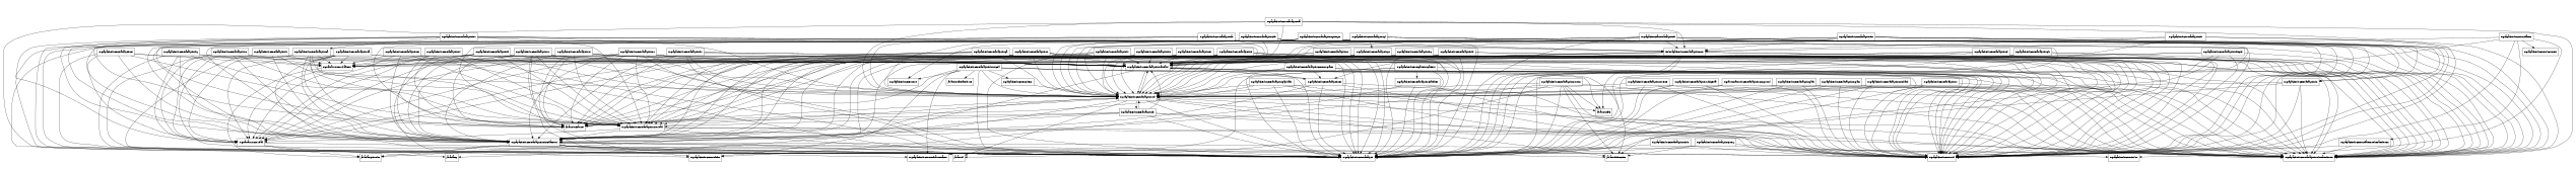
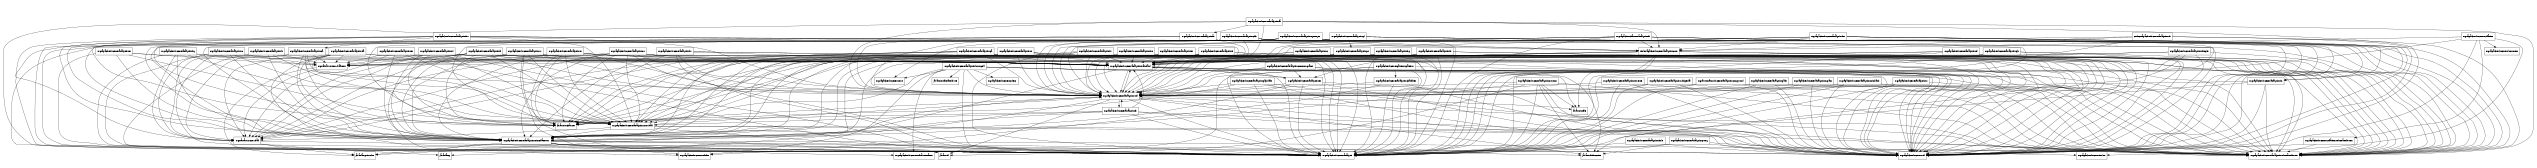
  digraph {
    node [fontsize=10.0 shape=box]
    org_apache_lucene_analysis_ar
    org_apache_lucene_analysis
    n3 [label=sinks_apache_lucene_analysis_core]
    org_apache_lucene_analysis_miscellaneous
    org_apache_lucene_analysis_standard
    org_apache_lucene_analysis_tokenattributes
    org_apache_lucene_analysis_util
    org_apache_lucene_util
    org_apache_lucene_analysis_en
    java_nio_file
    org_apache_lucene_util_fst
    java_util
    java_util_function
    org_apache_lucene_util_automaton
    java_lang_invoke
    java_nio_charset
    org_apache_lucene_analysis_fr
    java_lang
    org_apache_lucene_analysis_snowball
    org_apache_lucene_analysis_bg
    org_apache_lucene_analysis_bn
    org_apache_lucene_analysis_in
    org_apache_lucene_analysis_br
    org_apache_lucene_analysis_ca
    org_tartarus_snowball
    org_tartarus_snowball_ext
    org_apache_lucene_analysis_charfilter
    org_apache_lucene_analysis_cjk
    org_apache_lucene_analysis_ckb
    org_apache_lucene_analysis_commongrams
    n31 [label=org_automaton_lucene_analysis_compound]
    org_apache_lucene_analysis_custom
    org_apache_lucene_analysis_cz
    org_apache_lucene_analysis_da
    org_apache_lucene_analysis_de
    org_apache_lucene_analysis_el
    org_apache_lucene_analysis_es
    org_apache_lucene_analysis_et
    org_apache_lucene_analysis_eu
    org_apache_lucene_analysis_fa
    org_apache_lucene_analysis_fi
    org_apache_lucene_analysis_ga
    org_apache_lucene_analysis_gl
    org_apache_lucene_analysis_pt
    n45 [label=org_apache_charset_analysis_hi]
    org_apache_lucene_analysis_hu
    org_apache_lucene_analysis_hunspell
    java_nio_file_attribute
    org_apache_lucene_codecs
    org_apache_lucene_store
    org_apache_lucene_analysis_hy
    org_apache_lucene_analysis_id
    org_apache_lucene_analysis_it
    org_apache_lucene_analysis_lt
    org_apache_lucene_analysis_lv
    org_apache_lucene_analysis_minhash
    org_apache_lucene_analysis_ngram
    org_apache_lucene_analysis_nl
    org_apache_lucene_analysis_no
    org_apache_lucene_analysis_path
    n61 [label=org_apache_lucene_pattern_pattern]
    org_apache_lucene_analysis_payloads
    org_apache_lucene_analysis_query
    org_apache_lucene_index
    org_apache_lucene_analysis_reverse
    org_apache_lucene_analysis_ro
    org_apache_lucene_analysis_ru
    org_apache_lucene_analysis_shingle
    org_apache_lucene_analysis_sinks
    org_apache_lucene_analysis_sr
    org_apache_lucene_analysis_sv
    org_apache_lucene_analysis_synonym
-   org_apache_lucene_analysis_th
+   org_apache_lucene_analysis_th [label=codecs_apache_lucene_analysis_th]
    org_apache_lucene_analysis_tr
    org_apache_lucene_analysis_wikipedia
    org_apache_lucene_collation
    org_apache_lucene_collation_tokenattributes
    org_apache_lucene_document
    org_apache_lucene_analysis_ar -> org_apache_lucene_analysis
    org_apache_lucene_analysis_ar -> n3
    org_apache_lucene_analysis_ar -> org_apache_lucene_analysis_miscellaneous
    org_apache_lucene_analysis_ar -> org_apache_lucene_analysis_standard
    org_apache_lucene_analysis_ar -> org_apache_lucene_analysis_tokenattributes
    org_apache_lucene_analysis_ar -> org_apache_lucene_analysis_util
    org_apache_lucene_analysis_ar -> org_apache_lucene_util
    n3 -> org_apache_lucene_analysis
    n3 -> org_apache_lucene_analysis_standard
    n3 -> org_apache_lucene_analysis_tokenattributes
    n3 -> org_apache_lucene_analysis_util
    n3 -> org_apache_lucene_util
    n3 -> org_apache_lucene_analysis_en
    n3 -> java_nio_file
    org_apache_lucene_analysis_miscellaneous -> org_apache_lucene_analysis
    org_apache_lucene_analysis_miscellaneous -> org_apache_lucene_analysis_tokenattributes
    org_apache_lucene_analysis_miscellaneous -> org_apache_lucene_analysis_util
    org_apache_lucene_analysis_miscellaneous -> org_apache_lucene_util
    org_apache_lucene_analysis_miscellaneous -> org_apache_lucene_util_fst
    org_apache_lucene_analysis_miscellaneous -> java_util
    org_apache_lucene_analysis_miscellaneous -> java_util_function
    org_apache_lucene_analysis_miscellaneous -> org_apache_lucene_util_automaton
    org_apache_lucene_analysis_miscellaneous -> java_lang_invoke
    org_apache_lucene_analysis_standard -> org_apache_lucene_analysis
    org_apache_lucene_analysis_standard -> org_apache_lucene_analysis_tokenattributes
    org_apache_lucene_analysis_standard -> org_apache_lucene_analysis_util
    org_apache_lucene_analysis_standard -> org_apache_lucene_util
    org_apache_lucene_analysis_standard -> org_apache_lucene_analysis_en
    org_apache_lucene_analysis_standard -> java_util_function
    org_apache_lucene_analysis_standard -> java_lang_invoke
    org_apache_lucene_analysis_util -> org_apache_lucene_analysis
    org_apache_lucene_analysis_util -> org_apache_lucene_analysis_standard
    org_apache_lucene_analysis_util -> org_apache_lucene_analysis_tokenattributes
    org_apache_lucene_analysis_util -> org_apache_lucene_util
    org_apache_lucene_analysis_util -> java_nio_file
    org_apache_lucene_analysis_util -> java_util
    org_apache_lucene_analysis_util -> java_util_function
    org_apache_lucene_analysis_util -> java_nio_charset
    org_apache_lucene_analysis_util -> org_apache_lucene_analysis_fr
    org_apache_lucene_analysis_util -> java_lang
    org_apache_lucene_analysis_en -> org_apache_lucene_analysis
    org_apache_lucene_analysis_en -> org_apache_lucene_analysis_miscellaneous
    org_apache_lucene_analysis_en -> org_apache_lucene_analysis_standard
    org_apache_lucene_analysis_en -> org_apache_lucene_analysis_tokenattributes
    org_apache_lucene_analysis_en -> org_apache_lucene_analysis_util
    org_apache_lucene_analysis_en -> org_apache_lucene_util
    org_apache_lucene_analysis_fr -> org_apache_lucene_analysis
    org_apache_lucene_analysis_fr -> org_apache_lucene_analysis_miscellaneous
    org_apache_lucene_analysis_fr -> org_apache_lucene_analysis_standard
    org_apache_lucene_analysis_fr -> org_apache_lucene_analysis_tokenattributes
    org_apache_lucene_analysis_fr -> org_apache_lucene_analysis_util
    org_apache_lucene_analysis_fr -> org_apache_lucene_util
    org_apache_lucene_analysis_fr -> java_nio_charset
    org_apache_lucene_analysis_fr -> org_apache_lucene_analysis_snowball
    org_apache_lucene_analysis_snowball -> org_apache_lucene_analysis
    org_apache_lucene_analysis_snowball -> org_apache_lucene_analysis_miscellaneous
    org_apache_lucene_analysis_snowball -> org_apache_lucene_analysis_tokenattributes
    org_apache_lucene_analysis_snowball -> org_apache_lucene_analysis_util
    org_apache_lucene_analysis_snowball -> org_apache_lucene_util
    org_apache_lucene_analysis_snowball -> org_tartarus_snowball
    org_apache_lucene_analysis_bg -> org_apache_lucene_analysis
    org_apache_lucene_analysis_bg -> org_apache_lucene_analysis_miscellaneous
    org_apache_lucene_analysis_bg -> org_apache_lucene_analysis_standard
    org_apache_lucene_analysis_bg -> org_apache_lucene_analysis_tokenattributes
    org_apache_lucene_analysis_bg -> org_apache_lucene_analysis_util
    org_apache_lucene_analysis_bg -> org_apache_lucene_util
    org_apache_lucene_analysis_bn -> org_apache_lucene_analysis
    org_apache_lucene_analysis_bn -> n3
    org_apache_lucene_analysis_bn -> org_apache_lucene_analysis_miscellaneous
    org_apache_lucene_analysis_bn -> org_apache_lucene_analysis_standard
    org_apache_lucene_analysis_bn -> org_apache_lucene_analysis_tokenattributes
    org_apache_lucene_analysis_bn -> org_apache_lucene_analysis_util
    org_apache_lucene_analysis_bn -> org_apache_lucene_util
    org_apache_lucene_analysis_bn -> org_apache_lucene_analysis_in
    org_apache_lucene_analysis_in -> org_apache_lucene_analysis
    org_apache_lucene_analysis_in -> org_apache_lucene_analysis_tokenattributes
    org_apache_lucene_analysis_in -> org_apache_lucene_analysis_util
    org_apache_lucene_analysis_in -> org_apache_lucene_util
    org_apache_lucene_analysis_br -> org_apache_lucene_analysis
    org_apache_lucene_analysis_br -> org_apache_lucene_analysis_miscellaneous
    org_apache_lucene_analysis_br -> org_apache_lucene_analysis_standard
    org_apache_lucene_analysis_br -> org_apache_lucene_analysis_tokenattributes
    org_apache_lucene_analysis_br -> org_apache_lucene_analysis_util
    org_apache_lucene_analysis_br -> org_apache_lucene_util
    org_apache_lucene_analysis_br -> java_nio_charset
    org_apache_lucene_analysis_ca -> org_apache_lucene_analysis
    org_apache_lucene_analysis_ca -> org_apache_lucene_analysis_miscellaneous
    org_apache_lucene_analysis_ca -> org_apache_lucene_analysis_standard
    org_apache_lucene_analysis_ca -> org_apache_lucene_analysis_util
    org_apache_lucene_analysis_ca -> org_apache_lucene_analysis_snowball
    org_apache_lucene_analysis_ca -> org_tartarus_snowball
    org_apache_lucene_analysis_ca -> org_tartarus_snowball_ext
    org_tartarus_snowball -> org_apache_lucene_util
    org_tartarus_snowball -> java_lang_invoke
    org_tartarus_snowball -> java_lang
    org_tartarus_snowball_ext -> java_lang_invoke
    org_tartarus_snowball_ext -> org_tartarus_snowball
    org_apache_lucene_analysis_charfilter -> org_apache_lucene_analysis
-   org_apache_lucene_codecs -> org_apache_lucene_analysis_util
+   org_apache_lucene_analysis_charfilter -> org_apache_lucene_analysis_util
    org_apache_lucene_analysis_charfilter -> org_apache_lucene_util
    org_apache_lucene_analysis_charfilter -> org_apache_lucene_util_fst
    org_apache_lucene_analysis_cjk -> org_apache_lucene_analysis
    org_apache_lucene_analysis_cjk -> org_apache_lucene_analysis_standard
    org_apache_lucene_analysis_cjk -> org_apache_lucene_analysis_tokenattributes
    org_apache_lucene_analysis_cjk -> org_apache_lucene_analysis_util
    org_apache_lucene_analysis_cjk -> org_apache_lucene_util
    org_apache_lucene_analysis_ckb -> org_apache_lucene_analysis
    org_apache_lucene_analysis_ckb -> n3
    org_apache_lucene_analysis_ckb -> org_apache_lucene_analysis_miscellaneous
    org_apache_lucene_analysis_ckb -> org_apache_lucene_analysis_standard
    org_apache_lucene_analysis_ckb -> org_apache_lucene_analysis_tokenattributes
    org_apache_lucene_analysis_ckb -> org_apache_lucene_analysis_util
    org_apache_lucene_analysis_ckb -> org_apache_lucene_util
    org_apache_lucene_analysis_ckb -> java_nio_charset
    org_apache_lucene_analysis_commongrams -> org_apache_lucene_analysis
    org_apache_lucene_analysis_commongrams -> org_apache_lucene_analysis_tokenattributes
    org_apache_lucene_analysis_commongrams -> org_apache_lucene_analysis_util
    org_apache_lucene_analysis_commongrams -> org_apache_lucene_util
    org_apache_lucene_analysis_commongrams -> org_apache_lucene_analysis_en
    n31 -> org_apache_lucene_analysis
    n31 -> org_apache_lucene_analysis_tokenattributes
    n31 -> org_apache_lucene_analysis_util
    n31 -> org_apache_lucene_util
    org_apache_lucene_analysis_custom -> org_apache_lucene_analysis
    org_apache_lucene_analysis_custom -> org_apache_lucene_analysis_miscellaneous
    org_apache_lucene_analysis_custom -> org_apache_lucene_analysis_tokenattributes
    org_apache_lucene_analysis_custom -> org_apache_lucene_analysis_util
    org_apache_lucene_analysis_custom -> org_apache_lucene_util
    org_apache_lucene_analysis_custom -> java_nio_file
    org_apache_lucene_analysis_custom -> java_util
    org_apache_lucene_analysis_custom -> java_util_function
    org_apache_lucene_analysis_cz -> org_apache_lucene_analysis
    org_apache_lucene_analysis_cz -> org_apache_lucene_analysis_miscellaneous
    org_apache_lucene_analysis_cz -> org_apache_lucene_analysis_standard
    org_apache_lucene_analysis_cz -> org_apache_lucene_analysis_tokenattributes
    org_apache_lucene_analysis_cz -> org_apache_lucene_analysis_util
    org_apache_lucene_analysis_cz -> org_apache_lucene_util
    org_apache_lucene_analysis_cz -> java_nio_charset
    org_apache_lucene_analysis_da -> org_apache_lucene_analysis
    org_apache_lucene_analysis_da -> org_apache_lucene_analysis_miscellaneous
    org_apache_lucene_analysis_da -> org_apache_lucene_analysis_standard
    org_apache_lucene_analysis_da -> org_apache_lucene_util
    org_apache_lucene_analysis_da -> java_nio_charset
    org_apache_lucene_analysis_da -> org_apache_lucene_analysis_snowball
    org_apache_lucene_analysis_da -> org_tartarus_snowball
    org_apache_lucene_analysis_da -> org_tartarus_snowball_ext
    org_apache_lucene_analysis_de -> org_apache_lucene_analysis
    org_apache_lucene_analysis_de -> org_apache_lucene_analysis_miscellaneous
    org_apache_lucene_analysis_de -> org_apache_lucene_analysis_standard
    org_apache_lucene_analysis_de -> org_apache_lucene_analysis_tokenattributes
    org_apache_lucene_analysis_de -> org_apache_lucene_analysis_util
    org_apache_lucene_analysis_de -> org_apache_lucene_util
    org_apache_lucene_analysis_de -> java_nio_charset
    org_apache_lucene_analysis_de -> org_apache_lucene_analysis_snowball
    org_apache_lucene_analysis_el -> org_apache_lucene_analysis
    org_apache_lucene_analysis_el -> org_apache_lucene_analysis_standard
    org_apache_lucene_analysis_el -> org_apache_lucene_analysis_tokenattributes
    org_apache_lucene_analysis_el -> org_apache_lucene_analysis_util
    org_apache_lucene_analysis_el -> org_apache_lucene_util
    org_apache_lucene_analysis_es -> org_apache_lucene_analysis
    org_apache_lucene_analysis_es -> org_apache_lucene_analysis_miscellaneous
    org_apache_lucene_analysis_es -> org_apache_lucene_analysis_standard
    org_apache_lucene_analysis_es -> org_apache_lucene_analysis_tokenattributes
    org_apache_lucene_analysis_es -> org_apache_lucene_analysis_util
    org_apache_lucene_analysis_es -> org_apache_lucene_util
    org_apache_lucene_analysis_es -> java_nio_charset
    org_apache_lucene_analysis_es -> org_apache_lucene_analysis_snowball
    org_apache_lucene_analysis_et -> org_apache_lucene_analysis
    org_apache_lucene_analysis_et -> org_apache_lucene_analysis_miscellaneous
    org_apache_lucene_analysis_et -> org_apache_lucene_analysis_standard
    org_apache_lucene_analysis_et -> org_apache_lucene_analysis_snowball
-   org_apache_lucene_analysis_et -> org_tartarus_snowball
    org_apache_lucene_analysis_et -> org_tartarus_snowball_ext
    org_apache_lucene_analysis_eu -> org_apache_lucene_analysis
    org_apache_lucene_analysis_eu -> org_apache_lucene_analysis_miscellaneous
    org_apache_lucene_analysis_eu -> org_apache_lucene_analysis_standard
    org_apache_lucene_analysis_eu -> org_apache_lucene_analysis_snowball
    org_apache_lucene_analysis_eu -> org_tartarus_snowball
    org_apache_lucene_analysis_eu -> org_tartarus_snowball_ext
+   org_apache_lucene_analysis_fa -> org_apache_lucene_analysis_ar
    org_apache_lucene_analysis_fa -> org_apache_lucene_analysis
    org_apache_lucene_analysis_fa -> n3
    org_apache_lucene_analysis_fa -> org_apache_lucene_analysis_standard
    org_apache_lucene_analysis_fa -> org_apache_lucene_analysis_tokenattributes
    org_apache_lucene_analysis_fa -> org_apache_lucene_analysis_util
    org_apache_lucene_analysis_fa -> org_apache_lucene_util
    org_apache_lucene_analysis_fi -> org_apache_lucene_analysis
    org_apache_lucene_analysis_fi -> org_apache_lucene_analysis_miscellaneous
    org_apache_lucene_analysis_fi -> org_apache_lucene_analysis_standard
    org_apache_lucene_analysis_fi -> org_apache_lucene_analysis_tokenattributes
    org_apache_lucene_analysis_fi -> org_apache_lucene_analysis_util
    org_apache_lucene_analysis_fi -> org_apache_lucene_util
    org_apache_lucene_analysis_fi -> java_nio_charset
    org_apache_lucene_analysis_fi -> org_apache_lucene_analysis_snowball
    org_apache_lucene_analysis_fi -> org_tartarus_snowball
    org_apache_lucene_analysis_fi -> org_tartarus_snowball_ext
    org_apache_lucene_analysis_ga -> org_apache_lucene_analysis
    org_apache_lucene_analysis_ga -> org_apache_lucene_analysis_miscellaneous
    org_apache_lucene_analysis_ga -> org_apache_lucene_analysis_standard
    org_apache_lucene_analysis_ga -> org_apache_lucene_analysis_tokenattributes
    org_apache_lucene_analysis_ga -> org_apache_lucene_analysis_util
    org_apache_lucene_analysis_ga -> org_apache_lucene_util
    org_apache_lucene_analysis_ga -> org_apache_lucene_analysis_snowball
    org_apache_lucene_analysis_ga -> org_tartarus_snowball
    org_apache_lucene_analysis_ga -> org_tartarus_snowball_ext
    org_apache_lucene_analysis_gl -> org_apache_lucene_analysis
    org_apache_lucene_analysis_gl -> org_apache_lucene_analysis_miscellaneous
    org_apache_lucene_analysis_gl -> org_apache_lucene_analysis_standard
    org_apache_lucene_analysis_gl -> org_apache_lucene_analysis_tokenattributes
    org_apache_lucene_analysis_gl -> org_apache_lucene_analysis_util
    org_apache_lucene_analysis_gl -> org_apache_lucene_util
    org_apache_lucene_analysis_gl -> java_nio_charset
    org_apache_lucene_analysis_gl -> org_apache_lucene_analysis_pt
    org_apache_lucene_analysis_pt -> org_apache_lucene_analysis
    org_apache_lucene_analysis_pt -> org_apache_lucene_analysis_miscellaneous
    org_apache_lucene_analysis_pt -> org_apache_lucene_analysis_standard
    org_apache_lucene_analysis_pt -> org_apache_lucene_analysis_tokenattributes
    org_apache_lucene_analysis_pt -> org_apache_lucene_analysis_util
    org_apache_lucene_analysis_pt -> org_apache_lucene_util
    org_apache_lucene_analysis_pt -> java_nio_charset
    org_apache_lucene_analysis_pt -> org_apache_lucene_analysis_snowball
    n45 -> org_apache_lucene_analysis
    n45 -> n3
    n45 -> org_apache_lucene_analysis_miscellaneous
    n45 -> org_apache_lucene_analysis_standard
    n45 -> org_apache_lucene_analysis_tokenattributes
    n45 -> org_apache_lucene_analysis_util
    n45 -> org_apache_lucene_util
    n45 -> org_apache_lucene_analysis_in
    org_apache_lucene_analysis_hu -> org_apache_lucene_analysis
    org_apache_lucene_analysis_hu -> org_apache_lucene_analysis_miscellaneous
    org_apache_lucene_analysis_hu -> org_apache_lucene_analysis_standard
    org_apache_lucene_analysis_hu -> org_apache_lucene_analysis_tokenattributes
    org_apache_lucene_analysis_hu -> org_apache_lucene_analysis_util
    org_apache_lucene_analysis_hu -> org_apache_lucene_util
    org_apache_lucene_analysis_hu -> java_nio_charset
    org_apache_lucene_analysis_hu -> org_apache_lucene_analysis_snowball
    org_apache_lucene_analysis_hu -> org_apache_lucene_analysis_ca
    org_apache_lucene_analysis_hu -> org_tartarus_snowball
    org_apache_lucene_analysis_hunspell -> org_apache_lucene_analysis
    org_apache_lucene_analysis_hunspell -> org_apache_lucene_analysis_tokenattributes
    org_apache_lucene_analysis_hunspell -> org_apache_lucene_analysis_util
    org_apache_lucene_analysis_hunspell -> org_apache_lucene_util
    org_apache_lucene_analysis_hunspell -> java_nio_file
    org_apache_lucene_analysis_hunspell -> org_apache_lucene_util_fst
    org_apache_lucene_analysis_hunspell -> org_apache_lucene_util_automaton
    org_apache_lucene_analysis_hunspell -> java_nio_charset
    org_apache_lucene_analysis_hunspell -> java_nio_file_attribute
    org_apache_lucene_analysis_hunspell -> org_apache_lucene_codecs
    org_apache_lucene_analysis_hunspell -> org_apache_lucene_store
    org_apache_lucene_analysis_hy -> org_apache_lucene_analysis
    org_apache_lucene_analysis_hy -> org_apache_lucene_analysis_miscellaneous
    org_apache_lucene_analysis_hy -> org_apache_lucene_analysis_standard
    org_apache_lucene_analysis_hy -> org_apache_lucene_analysis_snowball
    org_apache_lucene_analysis_hy -> org_tartarus_snowball
    org_apache_lucene_analysis_hy -> org_tartarus_snowball_ext
    org_apache_lucene_analysis_id -> org_apache_lucene_analysis
    org_apache_lucene_analysis_id -> org_apache_lucene_analysis_miscellaneous
    org_apache_lucene_analysis_id -> org_apache_lucene_analysis_standard
    org_apache_lucene_analysis_id -> org_apache_lucene_analysis_tokenattributes
    org_apache_lucene_analysis_id -> org_apache_lucene_analysis_util
    org_apache_lucene_analysis_id -> org_apache_lucene_util
-   org_apache_lucene_analysis_it -> org_apache_lucene_analysis
    org_apache_lucene_analysis_it -> org_apache_lucene_analysis_miscellaneous
    org_apache_lucene_analysis_it -> org_apache_lucene_analysis_standard
    org_apache_lucene_analysis_it -> org_apache_lucene_analysis_tokenattributes
    org_apache_lucene_analysis_it -> org_apache_lucene_analysis_util
    org_apache_lucene_analysis_it -> org_apache_lucene_util
    org_apache_lucene_analysis_it -> java_nio_charset
    org_apache_lucene_analysis_it -> org_apache_lucene_analysis_snowball
    org_apache_lucene_analysis_lt -> org_apache_lucene_analysis
    org_apache_lucene_analysis_lt -> org_apache_lucene_analysis_miscellaneous
    org_apache_lucene_analysis_lt -> org_apache_lucene_analysis_standard
    org_apache_lucene_analysis_lt -> org_apache_lucene_analysis_snowball
    org_apache_lucene_analysis_lt -> org_tartarus_snowball
    org_apache_lucene_analysis_lt -> org_tartarus_snowball_ext
    org_apache_lucene_analysis_lv -> org_apache_lucene_analysis
    org_apache_lucene_analysis_lv -> org_apache_lucene_analysis_miscellaneous
    org_apache_lucene_analysis_lv -> org_apache_lucene_analysis_standard
    org_apache_lucene_analysis_lv -> org_apache_lucene_analysis_tokenattributes
    org_apache_lucene_analysis_lv -> org_apache_lucene_analysis_util
    org_apache_lucene_analysis_lv -> org_apache_lucene_util
    org_apache_lucene_analysis_lv -> java_nio_charset
    org_apache_lucene_analysis_minhash -> org_apache_lucene_analysis
    org_apache_lucene_analysis_minhash -> org_apache_lucene_analysis_tokenattributes
    org_apache_lucene_analysis_minhash -> org_apache_lucene_analysis_util
    org_apache_lucene_analysis_minhash -> org_apache_lucene_util
    org_apache_lucene_analysis_ngram -> org_apache_lucene_analysis
    org_apache_lucene_analysis_ngram -> org_apache_lucene_analysis_tokenattributes
    org_apache_lucene_analysis_ngram -> org_apache_lucene_analysis_util
    org_apache_lucene_analysis_ngram -> org_apache_lucene_util
    org_apache_lucene_analysis_nl -> org_apache_lucene_analysis
    org_apache_lucene_analysis_nl -> org_apache_lucene_analysis_miscellaneous
    org_apache_lucene_analysis_nl -> org_apache_lucene_analysis_standard
    org_apache_lucene_analysis_nl -> org_apache_lucene_util
    org_apache_lucene_analysis_nl -> java_nio_charset
    org_apache_lucene_analysis_nl -> org_apache_lucene_analysis_snowball
    org_apache_lucene_analysis_nl -> org_tartarus_snowball
    org_apache_lucene_analysis_nl -> org_tartarus_snowball_ext
    org_apache_lucene_analysis_no -> org_apache_lucene_analysis
    org_apache_lucene_analysis_no -> org_apache_lucene_analysis_miscellaneous
    org_apache_lucene_analysis_no -> org_apache_lucene_analysis_standard
    org_apache_lucene_analysis_no -> org_apache_lucene_analysis_tokenattributes
    org_apache_lucene_analysis_no -> org_apache_lucene_analysis_util
    org_apache_lucene_analysis_no -> org_apache_lucene_util
    org_apache_lucene_analysis_no -> java_nio_charset
    org_apache_lucene_analysis_no -> org_apache_lucene_analysis_snowball
    org_apache_lucene_analysis_no -> org_tartarus_snowball
    org_apache_lucene_analysis_no -> org_tartarus_snowball_ext
    org_apache_lucene_analysis_path -> org_apache_lucene_analysis
    org_apache_lucene_analysis_path -> org_apache_lucene_analysis_tokenattributes
    org_apache_lucene_analysis_path -> org_apache_lucene_analysis_util
    org_apache_lucene_analysis_path -> org_apache_lucene_util
    n61 -> org_apache_lucene_analysis
    n61 -> org_apache_lucene_analysis_tokenattributes
    n61 -> org_apache_lucene_analysis_util
    n61 -> org_apache_lucene_util
    n61 -> org_apache_lucene_util_automaton
    n61 -> org_apache_lucene_analysis_charfilter
    org_apache_lucene_analysis_payloads -> org_apache_lucene_analysis
    org_apache_lucene_analysis_payloads -> org_apache_lucene_analysis_tokenattributes
    org_apache_lucene_analysis_payloads -> org_apache_lucene_analysis_util
    org_apache_lucene_analysis_payloads -> org_apache_lucene_util
    org_apache_lucene_analysis_payloads -> java_nio_charset
    org_apache_lucene_analysis_query -> org_apache_lucene_analysis
    org_apache_lucene_analysis_query -> org_apache_lucene_util
    org_apache_lucene_analysis_query -> java_util_function
    org_apache_lucene_analysis_query -> org_apache_lucene_index
    org_apache_lucene_analysis_reverse -> org_apache_lucene_analysis
    org_apache_lucene_analysis_reverse -> org_apache_lucene_analysis_tokenattributes
    org_apache_lucene_analysis_reverse -> org_apache_lucene_analysis_util
    org_apache_lucene_analysis_reverse -> org_apache_lucene_util
    org_apache_lucene_analysis_ro -> org_apache_lucene_analysis
    org_apache_lucene_analysis_ro -> org_apache_lucene_analysis_miscellaneous
    org_apache_lucene_analysis_ro -> org_apache_lucene_analysis_standard
    org_apache_lucene_analysis_ro -> org_apache_lucene_analysis_snowball
    org_apache_lucene_analysis_ro -> org_tartarus_snowball
    org_apache_lucene_analysis_ro -> org_tartarus_snowball_ext
    org_apache_lucene_analysis_ru -> org_apache_lucene_analysis
    org_apache_lucene_analysis_ru -> org_apache_lucene_analysis_miscellaneous
    org_apache_lucene_analysis_ru -> org_apache_lucene_analysis_standard
    org_apache_lucene_analysis_ru -> org_apache_lucene_analysis_tokenattributes
    org_apache_lucene_analysis_ru -> org_apache_lucene_analysis_util
    org_apache_lucene_analysis_ru -> org_apache_lucene_util
    org_apache_lucene_analysis_ru -> java_nio_charset
    org_apache_lucene_analysis_ru -> org_apache_lucene_analysis_snowball
    org_apache_lucene_analysis_ru -> org_tartarus_snowball
    org_apache_lucene_analysis_ru -> org_tartarus_snowball_ext
    org_apache_lucene_analysis_shingle -> org_apache_lucene_analysis
    org_apache_lucene_analysis_shingle -> org_apache_lucene_analysis_standard
    org_apache_lucene_analysis_shingle -> org_apache_lucene_analysis_tokenattributes
    org_apache_lucene_analysis_shingle -> org_apache_lucene_analysis_util
    org_apache_lucene_analysis_shingle -> org_apache_lucene_util
    org_apache_lucene_analysis_shingle -> java_util_function
    org_apache_lucene_analysis_sinks -> org_apache_lucene_analysis
    org_apache_lucene_analysis_sinks -> org_apache_lucene_util
    org_apache_lucene_analysis_sr -> org_apache_lucene_analysis
    org_apache_lucene_analysis_sr -> org_apache_lucene_analysis_tokenattributes
    org_apache_lucene_analysis_sr -> org_apache_lucene_analysis_util
    org_apache_lucene_analysis_sr -> org_apache_lucene_util
    org_apache_lucene_analysis_sv -> org_apache_lucene_analysis
    org_apache_lucene_analysis_sv -> org_apache_lucene_analysis_miscellaneous
    org_apache_lucene_analysis_sv -> org_apache_lucene_analysis_standard
    org_apache_lucene_analysis_sv -> org_apache_lucene_analysis_tokenattributes
    org_apache_lucene_analysis_sv -> org_apache_lucene_analysis_util
    org_apache_lucene_analysis_sv -> org_apache_lucene_util
    org_apache_lucene_analysis_sv -> java_nio_charset
    org_apache_lucene_analysis_sv -> org_apache_lucene_analysis_snowball
    org_apache_lucene_analysis_sv -> org_tartarus_snowball
    org_apache_lucene_analysis_sv -> org_tartarus_snowball_ext
    org_apache_lucene_analysis_synonym -> org_apache_lucene_analysis
    org_apache_lucene_analysis_synonym -> n3
    org_apache_lucene_analysis_synonym -> org_apache_lucene_analysis_tokenattributes
    org_apache_lucene_analysis_synonym -> org_apache_lucene_analysis_util
    org_apache_lucene_analysis_synonym -> org_apache_lucene_util
    org_apache_lucene_analysis_synonym -> org_apache_lucene_util_fst
    org_apache_lucene_analysis_synonym -> java_nio_charset
    org_apache_lucene_analysis_synonym -> org_apache_lucene_store
    org_apache_lucene_analysis_th -> org_apache_lucene_analysis
    org_apache_lucene_analysis_th -> n3
    org_apache_lucene_analysis_th -> org_apache_lucene_analysis_tokenattributes
    org_apache_lucene_analysis_th -> org_apache_lucene_analysis_util
    org_apache_lucene_analysis_th -> org_apache_lucene_util
    org_apache_lucene_analysis_tr -> org_apache_lucene_analysis
    org_apache_lucene_analysis_tr -> org_apache_lucene_analysis_miscellaneous
    org_apache_lucene_analysis_tr -> org_apache_lucene_analysis_standard
    org_apache_lucene_analysis_tr -> org_apache_lucene_analysis_tokenattributes
    org_apache_lucene_analysis_tr -> org_apache_lucene_analysis_util
    org_apache_lucene_analysis_tr -> org_apache_lucene_util
    org_apache_lucene_analysis_tr -> org_apache_lucene_analysis_snowball
    org_apache_lucene_analysis_tr -> org_tartarus_snowball
    org_apache_lucene_analysis_tr -> org_tartarus_snowball_ext
    org_apache_lucene_analysis_wikipedia -> org_apache_lucene_analysis
    org_apache_lucene_analysis_wikipedia -> org_apache_lucene_analysis_tokenattributes
    org_apache_lucene_analysis_wikipedia -> org_apache_lucene_analysis_util
    org_apache_lucene_analysis_wikipedia -> org_apache_lucene_util
    org_apache_lucene_collation -> org_apache_lucene_analysis
    org_apache_lucene_collation -> n3
    org_apache_lucene_collation -> org_apache_lucene_util
    org_apache_lucene_collation -> org_apache_lucene_index
    org_apache_lucene_collation -> org_apache_lucene_collation_tokenattributes
    org_apache_lucene_collation -> org_apache_lucene_document
    org_apache_lucene_collation_tokenattributes -> org_apache_lucene_analysis_tokenattributes
    org_apache_lucene_collation_tokenattributes -> org_apache_lucene_util
  }
